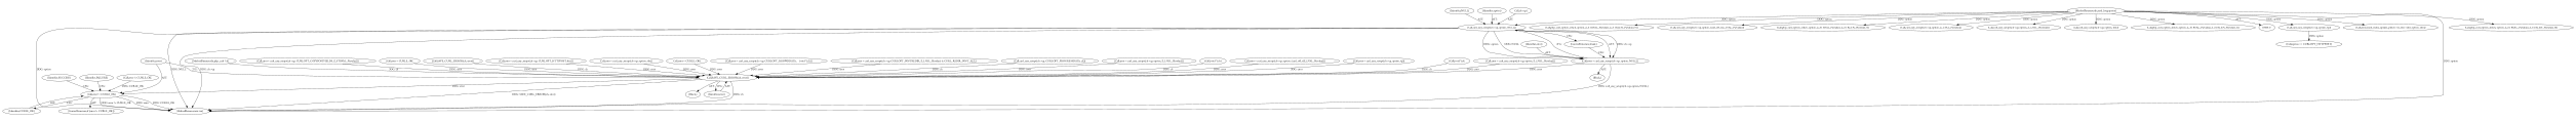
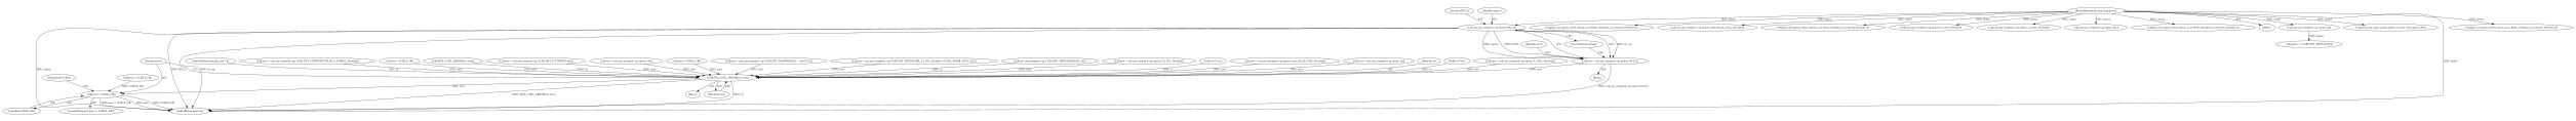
  digraph {
    fontname="EB Garamond"
    node [fontname="EB Garamond"]
    edge [fontname="EB Garamond"]
    n1 [label="(Call,curl_easy_setopt(ch->cp, option, NULL))"]
    n2 [label="(Call,error = curl_easy_setopt(ch->cp, option, NULL))"]
    n3 [label="(MethodReturn,static int)"]
    n4 [label="(ControlStructure,break;)"]
    n5 [label="(Call,SAVE_CURL_ERROR(ch, error))"]
    n6 [label="(Block,)"]
    n7 [label="(Identifier,NULL)"]
    n8 [label="(MethodParameterIn,zend_long option)"]
    n9 [label="(Call,zend_hash_index_update_ptr(ch->to_free->slist, option, slist))"]
    n10 [label="(Call,php_curl_option_str(ch, option, Z_STRVAL_P(zvalue), Z_STRLEN_P(zvalue), 0))"]
    n11 [label="(Call,php_curl_option_str(ch, option, Z_STRVAL_P(zvalue), Z_STRLEN_P(zvalue), 0))"]
    n12 [label="(Call,curl_easy_setopt(ch->cp, option, fp))"]
    n13 [label="(Call,curl_easy_setopt(ch->cp, option, (curl_off_t)Z_LVAL_P(zvalue)))"]
    n14 [label="(Call,php_curl_option_str(ch, option, Z_STRVAL_P(zvalue), Z_STRLEN_P(zvalue), 0))"]
    n15 [label="(Call,curl_easy_setopt(ch->cp, option, Z_LVAL_P(zvalue)))"]
    n16 [label="(Call,curl_easy_setopt(ch->cp, option, Z_LVAL_P(zvalue)))"]
    n17 [label="(Call,curl_easy_setopt(ch->cp, option, slist))"]
    n18 [label="(Call,php_curl_option_str(ch, option, Z_STRVAL_P(zvalue), Z_STRLEN_P(zvalue), 1))"]
    1000117
-   n20 [label="(Call,option == CURLOPT_HTTPPOST)"]
+   n20 [label="(Call,option == CURLOPT_PROTOCOLS)"]
    n21 [label="(Call,error != CURLE_OK)"]
    n22 [label="(Block,)"]
    n23 [label="(Identifier,error)"]
    n24 [label="(ControlStructure,if (error != CURLE_OK))"]
    n25 [label="(Identifier,CURLE_OK)"]
    n26 [label="(Call,error = curl_easy_setopt(ch->cp, CURLOPT_POSTREDIR, Z_LVAL_P(zvalue) & CURL_REDIR_POST_ALL))"]
    n27 [label="(Call,curl_easy_setopt(ch->cp, CURLOPT_PROGRESSDATA, ch))"]
    n28 [label="(Call,error != CURLE_OK)"]
    n29 [label="(Call,error = curl_easy_setopt(ch->cp, option, Z_LVAL_P(zvalue)))"]
    n30 [label="(Call,(void *) ch)"]
    n31 [label="(Call,error = curl_easy_setopt(ch->cp, option, (curl_off_t)Z_LVAL_P(zvalue)))"]
    n32 [label="(Identifier,error)"]
    n33 [label="(Call,error = curl_easy_setopt(ch->cp, option, fp))"]
+   n34 [label="(Identifier,ch)"]
    n35 [label="(Call,(void *)ch)"]
    n36 [label="(Identifier,SUCCESS)"]
    n37 [label="(Call,error = curl_easy_setopt(ch->cp, option, Z_LVAL_P(zvalue)))"]
    n38 [label="(MethodParameterIn,php_curl *ch)"]
    n39 [label="(Call,error = curl_easy_setopt(ch->cp, CURLOPT_COPYPOSTFIELDS, Z_STRVAL_P(zvalue)))"]
-   n40 [label="(Identifier,FAILURE)"]
    n41 [label="(Identifier,option)"]
    n42 [label="(Call,error = CURLE_OK)"]
-   n43 [label="(Call,ch->cp)"]
    n44 [label="(Call,SAVE_CURL_ERROR(ch, error))"]
    n45 [label="(Call,error = curl_easy_setopt(ch->cp, CURLOPT_HTTPPOST, first))"]
    n46 [label="(Identifier,error)"]
    n47 [label="(Call,error = curl_easy_setopt(ch->cp, option, slist))"]
    n48 [label="(Call,error = CURLE_OK)"]
    n49 [label="(Call,error = curl_easy_setopt(ch->cp, CURLOPT_PASSWDDATA,     (void *) ch))"]
    n1 -> n2 [label="AST: "]
    n1 -> n2 [label="DDG: ch->cp"]
    n1 -> n2 [label="DDG: option"]
    n1 -> n2 [label="DDG: NULL"]
    n1 -> n3 [label="DDG: option"]
    n1 -> n3 [label="DDG: NULL"]
    n1 -> n3 [label="DDG: ch->cp"]
    n1 -> n4 [label="CFG: "]
    n2 -> n1 [label="CFG: "]
    n2 -> n3 [label="DDG: curl_easy_setopt(ch->cp, option, NULL)"]
    n2 -> n5 [label="DDG: error"]
    n2 -> n6 [label="AST: "]
    n4 -> n2 [label="CFG: "]
    n5 -> n3 [label="DDG: ch"]
    n5 -> n3 [label="DDG: SAVE_CURL_ERROR(ch, error)"]
    n5 -> n21 [label="DDG: error"]
    n5 -> n22 [label="AST: "]
    n5 -> n23 [label="CFG: "]
    n7 -> n1 [label="AST: "]
    n8 -> n1 [label="DDG: option"]
    n8 -> n3 [label="DDG: option"]
    n8 -> n9 [label="DDG: option"]
    n8 -> n10 [label="DDG: option"]
    n8 -> n11 [label="DDG: option"]
    n8 -> n12 [label="DDG: option"]
    n8 -> n13 [label="DDG: option"]
    n8 -> n14 [label="DDG: option"]
    n8 -> n15 [label="DDG: option"]
    n8 -> n16 [label="DDG: option"]
    n8 -> n17 [label="DDG: option"]
    n8 -> n18 [label="DDG: option"]
    n8 -> 1000117 [label="AST: "]
    n12 -> n20 [label="DDG: option"]
    n21 -> n3 [label="DDG: error"]
    n21 -> n3 [label="DDG: CURLE_OK"]
    n21 -> n3 [label="DDG: error != CURLE_OK"]
    n21 -> n24 [label="AST: "]
    n21 -> n25 [label="CFG: "]
    n23 -> n5 [label="AST: "]
    n25 -> n21 [label="AST: "]
    n26 -> n5 [label="DDG: error"]
    n27 -> n5 [label="DDG: ch"]
    n28 -> n21 [label="DDG: CURLE_OK"]
    n29 -> n5 [label="DDG: error"]
    n30 -> n5 [label="DDG: ch"]
    n31 -> n5 [label="DDG: error"]
    n32 -> n5 [label="CFG: "]
    n32 -> n21 [label="AST: "]
    n33 -> n5 [label="DDG: error"]
+   n34 -> n5 [label="AST: "]
    n35 -> n5 [label="DDG: ch"]
    n36 -> n21 [label="CFG: "]
    n37 -> n5 [label="DDG: error"]
    n38 -> n5 [label="DDG: ch"]
    n39 -> n5 [label="DDG: error"]
-   n40 -> n21 [label="CFG: "]
    n41 -> n1 [label="AST: "]
    n42 -> n5 [label="DDG: error"]
-   n43 -> n1 [label="AST: "]
    n44 -> n5 [label="DDG: ch"]
    n45 -> n5 [label="DDG: error"]
    n46 -> n2 [label="AST: "]
    n47 -> n5 [label="DDG: error"]
    n48 -> n5 [label="DDG: error"]
    n49 -> n5 [label="DDG: error"]
  }
